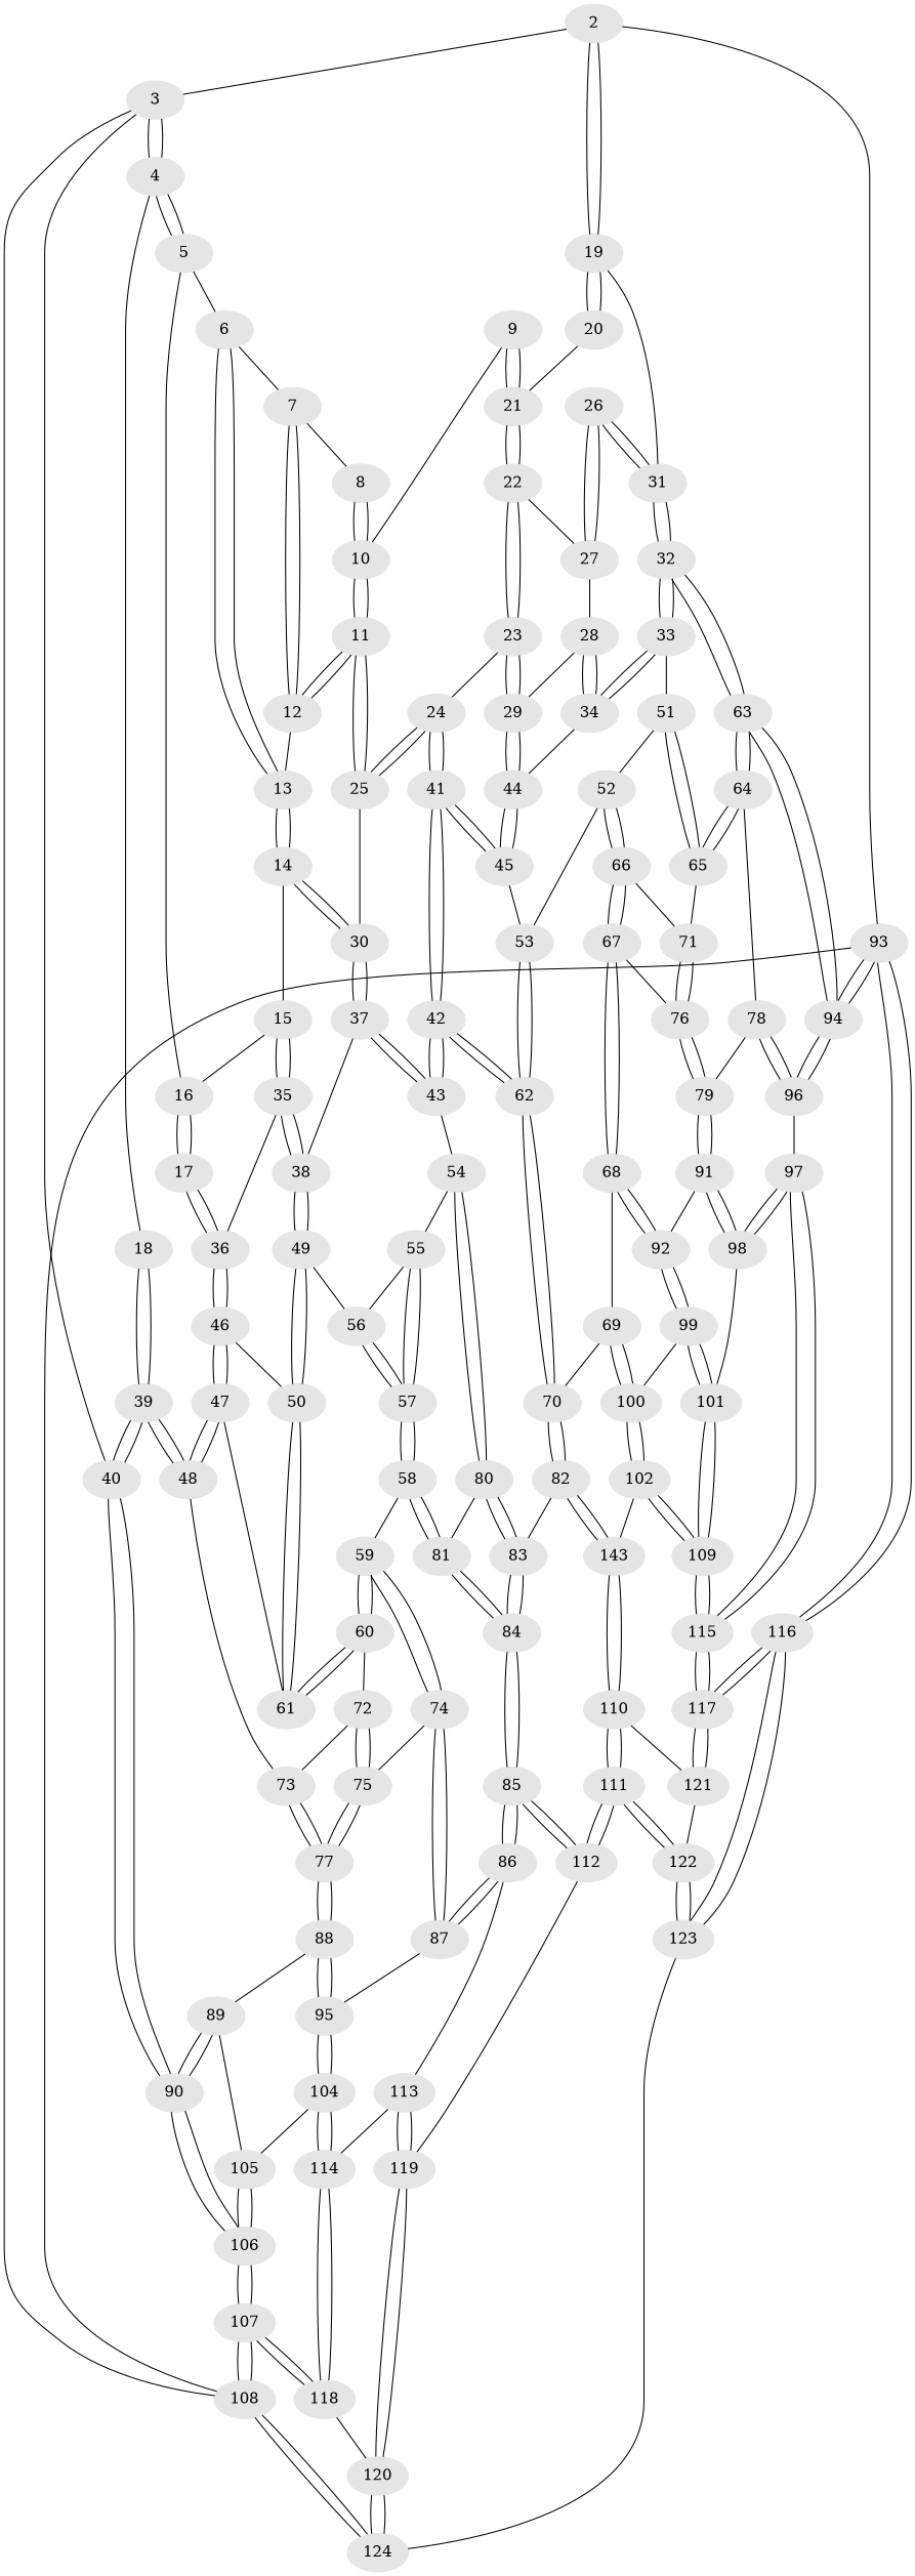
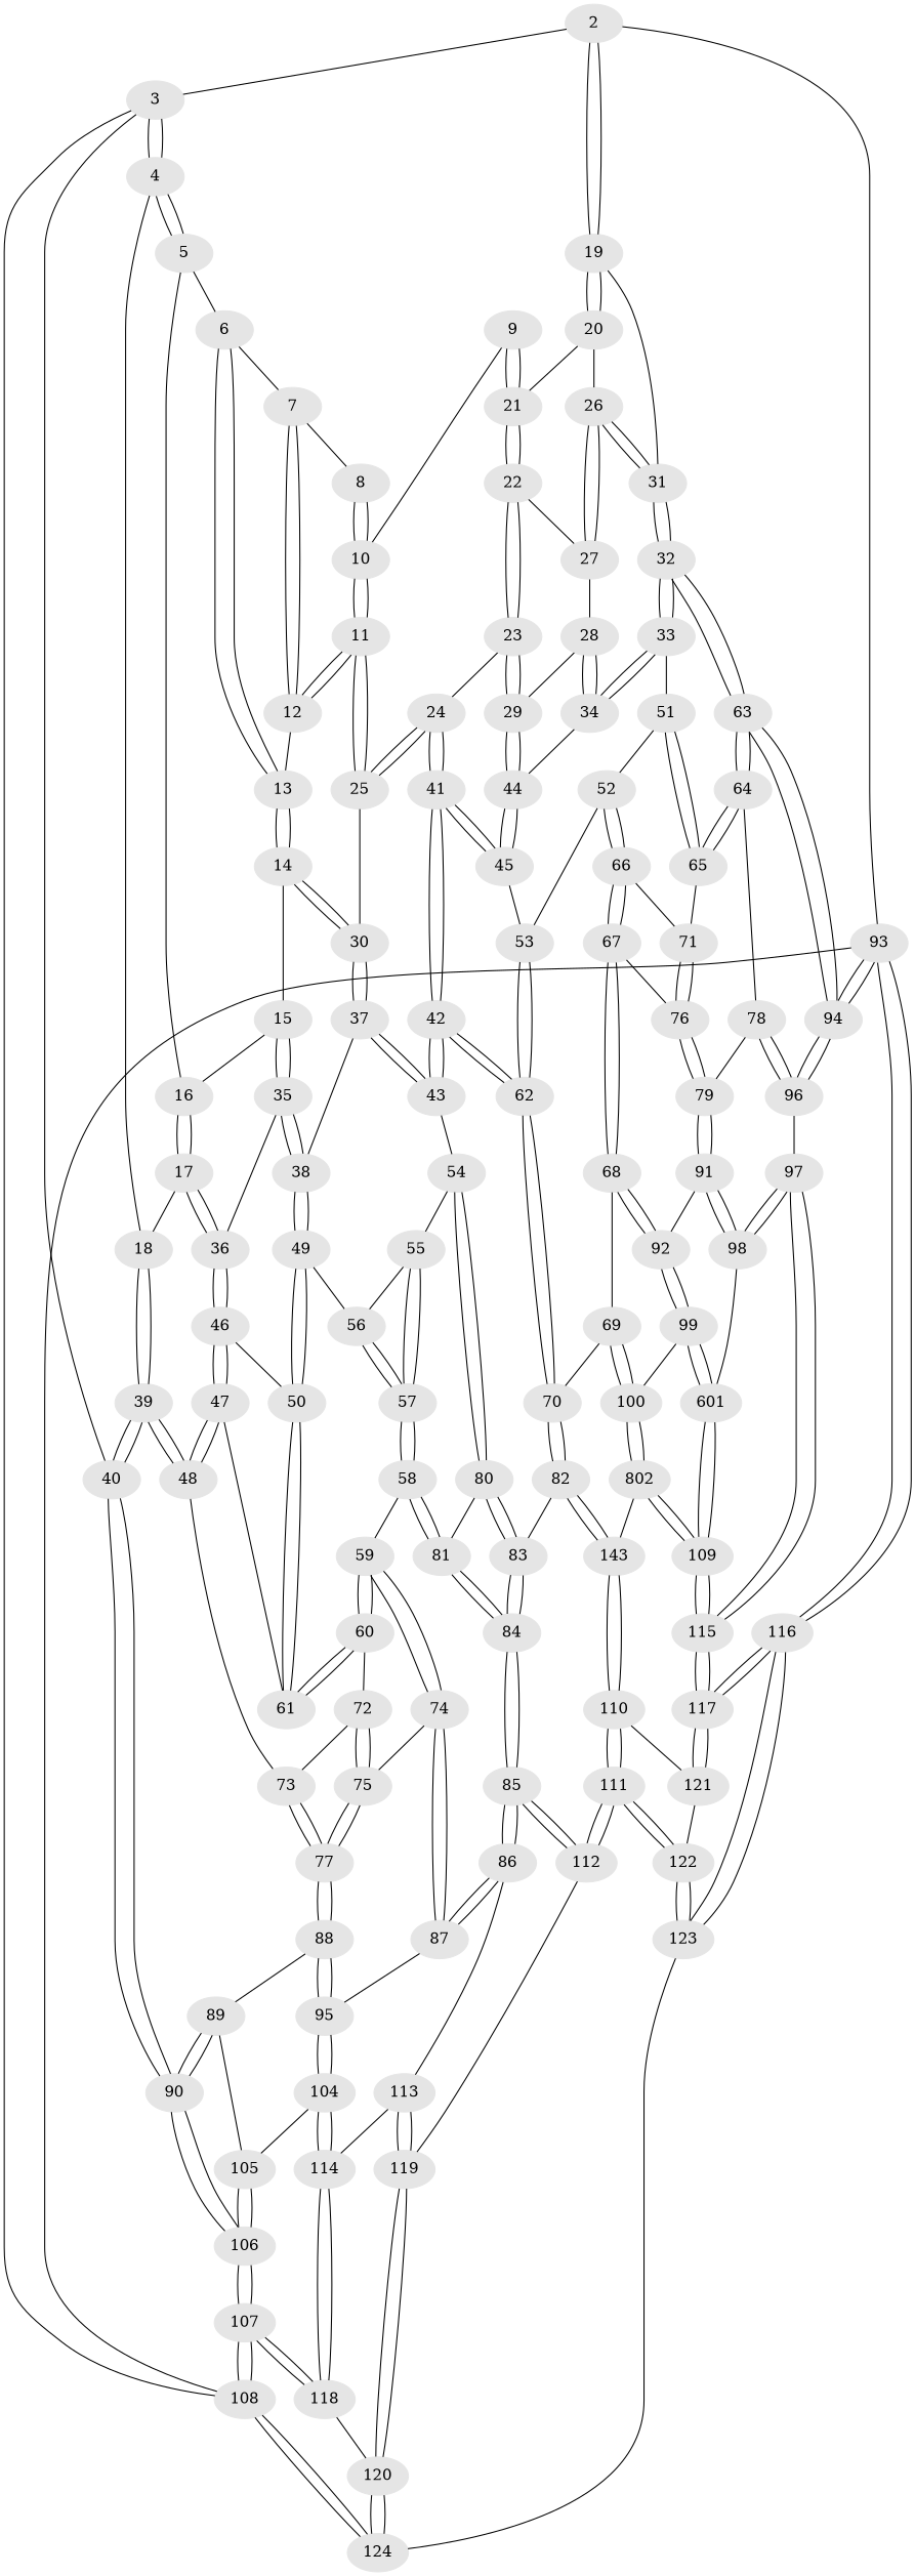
  graph {
    node [color=gray90 style=filled]
    2
    3
    19
    93
    9
    10
    21
    4
    40
    108
    20
    31
    94
    116
    5
    18
    90
    124
    6
    16
    39
    7
    13
    17
    8
    12
    14
    11
    22
    25
    30
    15
    35
    37
    36
    38
    46
    48
    26
    32
    27
    23
    24
    29
    28
    41
    44
    42
    45
    34
    43
    33
    63
    51
    64
    52
    65
    49
    47
    50
    54
    56
    73
    106
    62
    53
    70
    55
    80
    61
    77
    57
    66
    71
    67
    81
    83
    58
    59
    60
    74
    84
    72
    75
    87
    82
    78
    96
    79
    76
    68
    69
    92
    100
    99
-   102
+   102 [label=802]
    n97 [label=143]
    88
    95
    91
    89
    97
    98
    85
    110
    86
    112
    113
    119
    114
    104
    105
    107
-   101
+   101 [label=601]
    117
    123
    115
    109
    111
    121
    118
    120
    122
    2 -- 3
    2 -- 19
    2 -- 19
    2 -- 93
    3 -- 4
    3 -- 4
    3 -- 40
    3 -- 108
    19 -- 20
    19 -- 20
    19 -- 31
    93 -- 108
    93 -- 94
    93 -- 94
    93 -- 116
    93 -- 116
    9 -- 10
    9 -- 21
    9 -- 21
    10 -- 11
    10 -- 11
    21 -- 22
    21 -- 22
    4 -- 5
    4 -- 5
    4 -- 18
    40 -- 90
    40 -- 90
    108 -- 124
    108 -- 124
    20 -- 21
+   20 -- 26
    31 -- 32
    31 -- 32
    94 -- 96
    94 -- 96
    116 -- 117
    116 -- 117
    116 -- 123
    116 -- 123
    5 -- 6
    5 -- 16
    18 -- 39
    18 -- 39
    90 -- 106
    90 -- 106
    6 -- 7
    6 -- 13
    6 -- 13
    16 -- 17
    16 -- 17
    39 -- 40
    39 -- 40
    39 -- 48
    39 -- 48
    7 -- 8
    7 -- 12
    7 -- 12
    13 -- 14
    13 -- 14
+   17 -- 18
    17 -- 36
    17 -- 36
    8 -- 10
    8 -- 10
    12 -- 13
    14 -- 30
    14 -- 30
    14 -- 15
    11 -- 12
    11 -- 12
    11 -- 25
    11 -- 25
    22 -- 27
    22 -- 23
    22 -- 23
    25 -- 30
    30 -- 37
    30 -- 37
    15 -- 16
    15 -- 35
    15 -- 35
    35 -- 36
    35 -- 38
    35 -- 38
    37 -- 38
    37 -- 43
    37 -- 43
    36 -- 46
    36 -- 46
    38 -- 49
    38 -- 49
    46 -- 47
    46 -- 47
    46 -- 50
    48 -- 73
    26 -- 31
    26 -- 31
    26 -- 27
    26 -- 27
    32 -- 33
    32 -- 33
    32 -- 63
    32 -- 63
    27 -- 28
    23 -- 24
    23 -- 29
    23 -- 29
    24 -- 25
    24 -- 25
    24 -- 41
    24 -- 41
    29 -- 44
    29 -- 44
    28 -- 29
    28 -- 34
    28 -- 34
    41 -- 42
    41 -- 42
    41 -- 45
    41 -- 45
    44 -- 45
    44 -- 45
    42 -- 43
    42 -- 43
    42 -- 62
    42 -- 62
    45 -- 53
    34 -- 44
    43 -- 54
    33 -- 34
    33 -- 34
    33 -- 51
    63 -- 94
    63 -- 94
    63 -- 64
    63 -- 64
    51 -- 52
    51 -- 65
    51 -- 65
    64 -- 65
    64 -- 65
    64 -- 78
    52 -- 53
    52 -- 66
    52 -- 66
    65 -- 71
    49 -- 50
    49 -- 50
    49 -- 56
    47 -- 48
    47 -- 48
    47 -- 61
    50 -- 61
    50 -- 61
    54 -- 55
    54 -- 80
    54 -- 80
    56 -- 57
    56 -- 57
    73 -- 77
    73 -- 77
    106 -- 107
    106 -- 107
    62 -- 70
    62 -- 70
    53 -- 62
    53 -- 62
    70 -- 82
    70 -- 82
    55 -- 56
    55 -- 57
    55 -- 57
    80 -- 81
    80 -- 83
    80 -- 83
    77 -- 88
    77 -- 88
    57 -- 58
    57 -- 58
    66 -- 71
    66 -- 67
    66 -- 67
    71 -- 76
    71 -- 76
    67 -- 76
    67 -- 68
    67 -- 68
    81 -- 84
    81 -- 84
    83 -- 84
    83 -- 84
    58 -- 81
    58 -- 81
    58 -- 59
    59 -- 60
    59 -- 60
    59 -- 74
    59 -- 74
    60 -- 61
    60 -- 61
    60 -- 72
    74 -- 75
    74 -- 87
    74 -- 87
    84 -- 85
    84 -- 85
    72 -- 73
    72 -- 75
    72 -- 75
    75 -- 77
    75 -- 77
    87 -- 95
    82 -- 83
    82 -- n97
    82 -- n97
    78 -- 96
    78 -- 96
    78 -- 79
    96 -- 97
    79 -- 91
    79 -- 91
    76 -- 79
    76 -- 79
    68 -- 69
    68 -- 92
    68 -- 92
    69 -- 70
    69 -- 100
    69 -- 100
    92 -- 99
    92 -- 99
    100 -- 102
    100 -- 102
    99 -- 100
    99 -- 101
    99 -- 101
    102 -- n97
    102 -- 109
    102 -- 109
    n97 -- 110
    n97 -- 110
    88 -- 95
    88 -- 95
    88 -- 89
    95 -- 104
    95 -- 104
    91 -- 92
    91 -- 98
    91 -- 98
    89 -- 90
    89 -- 90
    89 -- 105
    97 -- 98
    97 -- 98
    97 -- 115
    97 -- 115
    98 -- 101
    85 -- 86
    85 -- 86
    85 -- 112
    85 -- 112
    110 -- 111
    110 -- 111
    110 -- 121
    86 -- 87
    86 -- 87
    86 -- 113
    112 -- 119
    113 -- 119
    113 -- 119
    113 -- 114
    119 -- 120
    119 -- 120
    114 -- 118
    114 -- 118
    104 -- 114
    104 -- 114
    104 -- 105
    105 -- 106
    105 -- 106
    107 -- 108
    107 -- 108
    107 -- 118
    107 -- 118
    101 -- 109
    101 -- 109
    117 -- 121
    117 -- 121
    123 -- 124
    115 -- 117
    115 -- 117
    109 -- 115
    109 -- 115
    111 -- 112
    111 -- 112
    111 -- 122
    111 -- 122
    121 -- 122
    118 -- 120
    120 -- 124
    120 -- 124
    122 -- 123
    122 -- 123
  }
